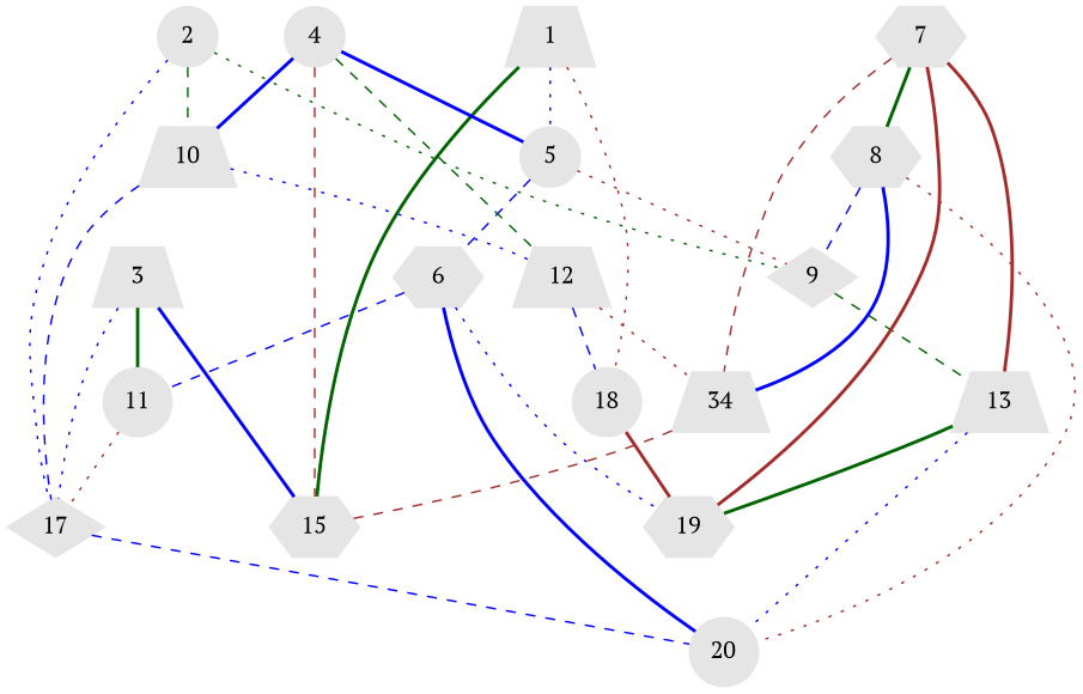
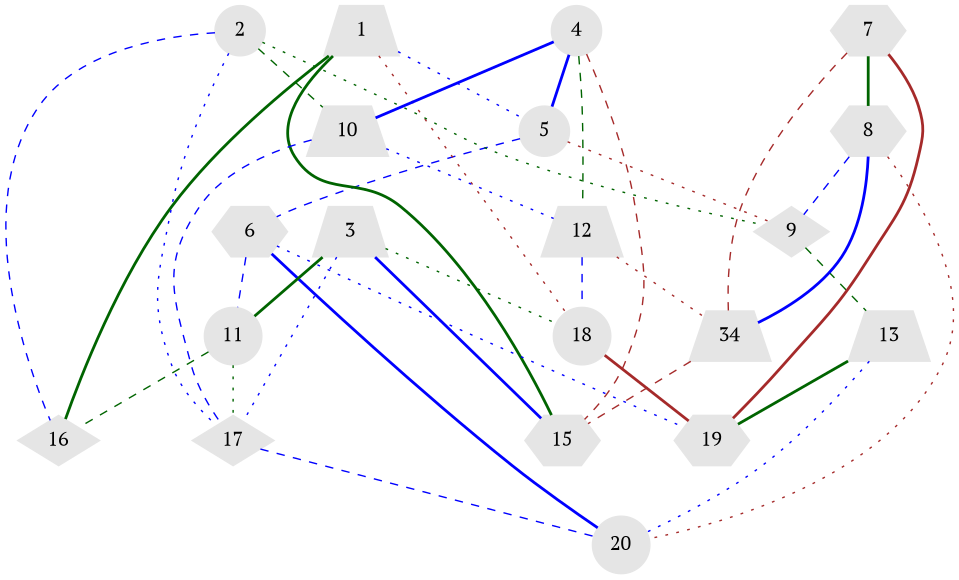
  graph {
    fontname="PT Serif"
    node [color=gray90 fontname="PT Serif" shape=circle style=filled]
    edge [color=blue fontname="PT Serif" style=dashed]
    5
    1 [shape=trapezium]
    15 [shape=hexagon]
+   16 [shape=diamond]
    18
    9 [shape=diamond]
    6 [shape=hexagon]
    19 [shape=hexagon]
    2
    10 [shape=trapezium]
    17 [shape=diamond]
    13 [shape=trapezium]
    12 [shape=trapezium]
    20
    3 [shape=trapezium]
    11
    4
    n18 [label=34 shape=trapezium]
    7 [shape=hexagon]
    8 [shape=hexagon]
    5 -- 9 [color=brown style=dotted]
    5 -- 6
    1 -- 5 [style=dotted]
    1 -- 15 [color=darkgreen style=bold]
+   1 -- 16 [color=darkgreen style=bold]
    1 -- 18 [color=brown style=dotted]
    18 -- 19 [color=brown style=bold]
    9 -- 13 [color=darkgreen]
    6 -- 19 [style=dotted]
    6 -- 20 [style=bold]
    6 -- 11
+   2 -- 16
    2 -- 9 [color=darkgreen style=dotted]
    2 -- 10 [color=darkgreen]
    2 -- 17 [style=dotted]
    10 -- 17
    10 -- 12 [style=dotted]
    17 -- 20
    13 -- 19 [color=darkgreen style=bold]
    13 -- 20 [style=dotted]
    12 -- 18
    12 -- n18 [color=brown style=dotted]
    3 -- 15 [style=bold]
+   3 -- 18 [color=darkgreen style=dotted]
    3 -- 17 [style=dotted]
    3 -- 11 [color=darkgreen style=bold]
-   11 -- 17 [color=brown style=dotted]
+   11 -- 16 [color=darkgreen]
+   11 -- 17 [color=darkgreen style=dotted]
    4 -- 5 [style=bold]
    4 -- 15 [color=brown]
    4 -- 10 [style=bold]
    4 -- 12 [color=darkgreen]
    n18 -- 15 [color=brown]
    7 -- 19 [color=brown style=bold]
-   7 -- 13 [color=brown style=bold]
    7 -- n18 [color=brown]
    7 -- 8 [color=darkgreen style=bold]
    8 -- 9
    8 -- 20 [color=brown style=dotted]
    8 -- n18 [style=bold]
  }
